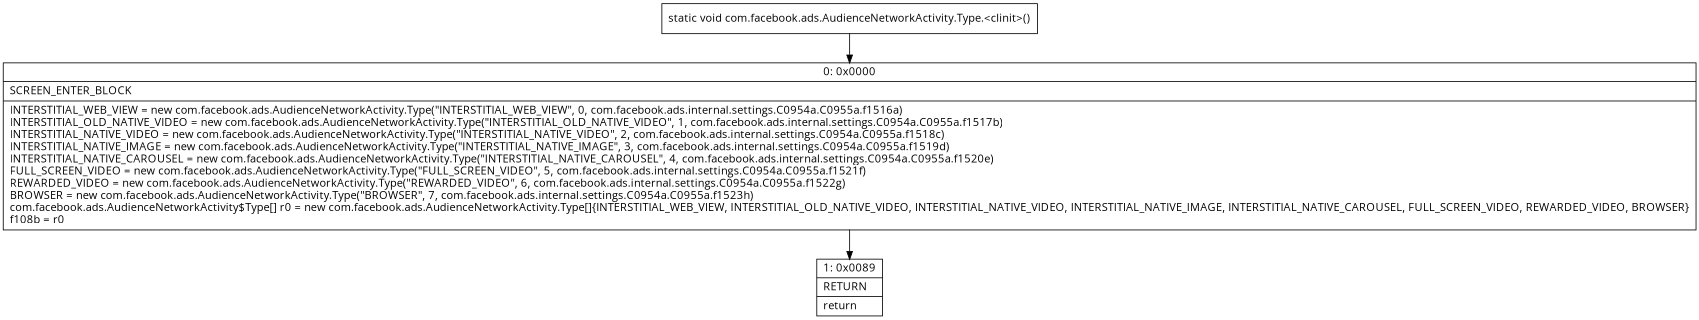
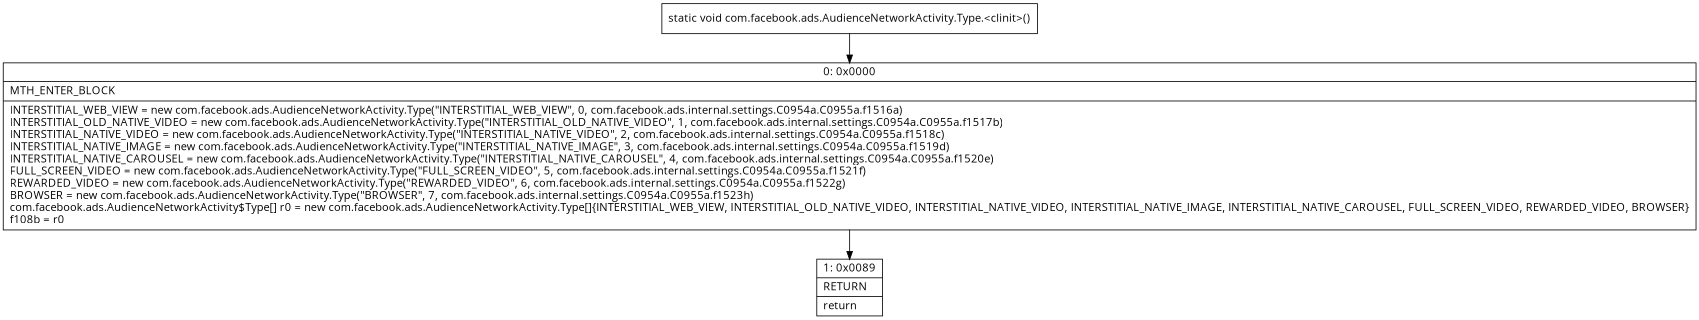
  digraph {
    fontname="Open Sans"
    node [shape=record fontname="Open Sans"]
    edge [fontname="Open Sans"]
-   n1 [label="{0\:\ 0x0000|SCREEN_ENTER_BLOCK\l|INTERSTITIAL_WEB_VIEW = new com.facebook.ads.AudienceNetworkActivity.Type(\"INTERSTITIAL_WEB_VIEW\", 0, com.facebook.ads.internal.settings.C0954a.C0955a.f1516a)\lINTERSTITIAL_OLD_NATIVE_VIDEO = new com.facebook.ads.AudienceNetworkActivity.Type(\"INTERSTITIAL_OLD_NATIVE_VIDEO\", 1, com.facebook.ads.internal.settings.C0954a.C0955a.f1517b)\lINTERSTITIAL_NATIVE_VIDEO = new com.facebook.ads.AudienceNetworkActivity.Type(\"INTERSTITIAL_NATIVE_VIDEO\", 2, com.facebook.ads.internal.settings.C0954a.C0955a.f1518c)\lINTERSTITIAL_NATIVE_IMAGE = new com.facebook.ads.AudienceNetworkActivity.Type(\"INTERSTITIAL_NATIVE_IMAGE\", 3, com.facebook.ads.internal.settings.C0954a.C0955a.f1519d)\lINTERSTITIAL_NATIVE_CAROUSEL = new com.facebook.ads.AudienceNetworkActivity.Type(\"INTERSTITIAL_NATIVE_CAROUSEL\", 4, com.facebook.ads.internal.settings.C0954a.C0955a.f1520e)\lFULL_SCREEN_VIDEO = new com.facebook.ads.AudienceNetworkActivity.Type(\"FULL_SCREEN_VIDEO\", 5, com.facebook.ads.internal.settings.C0954a.C0955a.f1521f)\lREWARDED_VIDEO = new com.facebook.ads.AudienceNetworkActivity.Type(\"REWARDED_VIDEO\", 6, com.facebook.ads.internal.settings.C0954a.C0955a.f1522g)\lBROWSER = new com.facebook.ads.AudienceNetworkActivity.Type(\"BROWSER\", 7, com.facebook.ads.internal.settings.C0954a.C0955a.f1523h)\lcom.facebook.ads.AudienceNetworkActivity$Type[] r0 = new com.facebook.ads.AudienceNetworkActivity.Type[]\{INTERSTITIAL_WEB_VIEW, INTERSTITIAL_OLD_NATIVE_VIDEO, INTERSTITIAL_NATIVE_VIDEO, INTERSTITIAL_NATIVE_IMAGE, INTERSTITIAL_NATIVE_CAROUSEL, FULL_SCREEN_VIDEO, REWARDED_VIDEO, BROWSER\}\lf108b = r0\l}"]
+   n1 [label="{0\:\ 0x0000|MTH_ENTER_BLOCK\l|INTERSTITIAL_WEB_VIEW = new com.facebook.ads.AudienceNetworkActivity.Type(\"INTERSTITIAL_WEB_VIEW\", 0, com.facebook.ads.internal.settings.C0954a.C0955a.f1516a)\lINTERSTITIAL_OLD_NATIVE_VIDEO = new com.facebook.ads.AudienceNetworkActivity.Type(\"INTERSTITIAL_OLD_NATIVE_VIDEO\", 1, com.facebook.ads.internal.settings.C0954a.C0955a.f1517b)\lINTERSTITIAL_NATIVE_VIDEO = new com.facebook.ads.AudienceNetworkActivity.Type(\"INTERSTITIAL_NATIVE_VIDEO\", 2, com.facebook.ads.internal.settings.C0954a.C0955a.f1518c)\lINTERSTITIAL_NATIVE_IMAGE = new com.facebook.ads.AudienceNetworkActivity.Type(\"INTERSTITIAL_NATIVE_IMAGE\", 3, com.facebook.ads.internal.settings.C0954a.C0955a.f1519d)\lINTERSTITIAL_NATIVE_CAROUSEL = new com.facebook.ads.AudienceNetworkActivity.Type(\"INTERSTITIAL_NATIVE_CAROUSEL\", 4, com.facebook.ads.internal.settings.C0954a.C0955a.f1520e)\lFULL_SCREEN_VIDEO = new com.facebook.ads.AudienceNetworkActivity.Type(\"FULL_SCREEN_VIDEO\", 5, com.facebook.ads.internal.settings.C0954a.C0955a.f1521f)\lREWARDED_VIDEO = new com.facebook.ads.AudienceNetworkActivity.Type(\"REWARDED_VIDEO\", 6, com.facebook.ads.internal.settings.C0954a.C0955a.f1522g)\lBROWSER = new com.facebook.ads.AudienceNetworkActivity.Type(\"BROWSER\", 7, com.facebook.ads.internal.settings.C0954a.C0955a.f1523h)\lcom.facebook.ads.AudienceNetworkActivity$Type[] r0 = new com.facebook.ads.AudienceNetworkActivity.Type[]\{INTERSTITIAL_WEB_VIEW, INTERSTITIAL_OLD_NATIVE_VIDEO, INTERSTITIAL_NATIVE_VIDEO, INTERSTITIAL_NATIVE_IMAGE, INTERSTITIAL_NATIVE_CAROUSEL, FULL_SCREEN_VIDEO, REWARDED_VIDEO, BROWSER\}\lf108b = r0\l}"]
    n2 [label="{1\:\ 0x0089|RETURN\l|return\l}"]
    n3 [label="{static void com.facebook.ads.AudienceNetworkActivity.Type.\<clinit\>() }"]
    n1 -> n2
    n3 -> n1
  }
